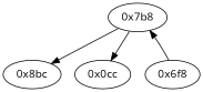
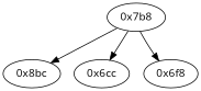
  strict digraph {
    "edge"="{}"
    file="/Users/mark/Documents/deobfus-2019-ccs/ALL-CFG/small-programs/16b-1-2-1-1-dc-1-1-0/1528_recovered.dot"
    fontname="Open Sans"
    "graph"="{u'file': u'/Users/mark/Documents/deobfus-2019-ccs/ALL-CFG/small-programs/16b-1-2-1-1-dc-1-1-0/1528_recovered.dot'}"
    "node"="{u'opcode': u''}"
    node [fontname="Open Sans"]
    edge [fontname="Open Sans"]
    "0x8bc" [opcode="[u'ldr', u'ldr', u'add', u'bl', u'mov', u'sub', u'pop']"]
    "0x7b8" [opcode="[u'ldr', u'str', u'str', u'ldr', u'ldr', u'sub', u'ldr', u'mul', u'eor', u'and', u'mov', u'mov', u'cmp', u'mov', u'cmp', u'mov', u'mov', u'cmp', u'mov', u'mov', u'teq', u'mov', u'b']"]
-   "0x6cc" [opcode="[u'ldr', u'mov', u'ldr', u'ldr', u'ldr', u'cmp', u'mov', u'rsb', u'mvn', u'mul', u'mov', u'mvn', u'orr', u'cmn', u'mov', u'teq', u'mov', u'mov', u'cmn', u'mov', u'mov', u'cmp', u'mov', u'b']" label="0x0cc"]
+   "0x6cc" [opcode="[u'ldr', u'mov', u'ldr', u'ldr', u'ldr', u'cmp', u'mov', u'rsb', u'mvn', u'mul', u'mov', u'mvn', u'orr', u'cmn', u'mov', u'teq', u'mov', u'mov', u'cmn', u'mov', u'mov', u'cmp', u'mov', u'b']"]
    n4 [label="0x6f8" opcode="[u'push', u'add', u'sub', u'ldr', u'ldr', u'ldr', u'ldr', u'ldr', u'ldr', u'mov', u'mvn', u'str', u'b']"]
    "0x7b8" -> "0x8bc"
    "0x7b8" -> "0x6cc"
-   n4 -> "0x7b8"
+   "0x7b8" -> n4
  }
